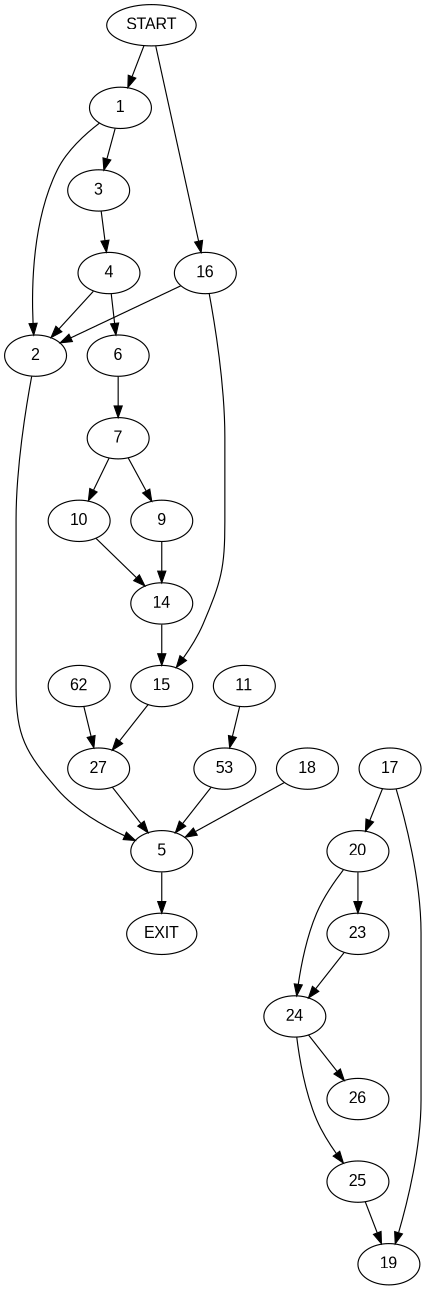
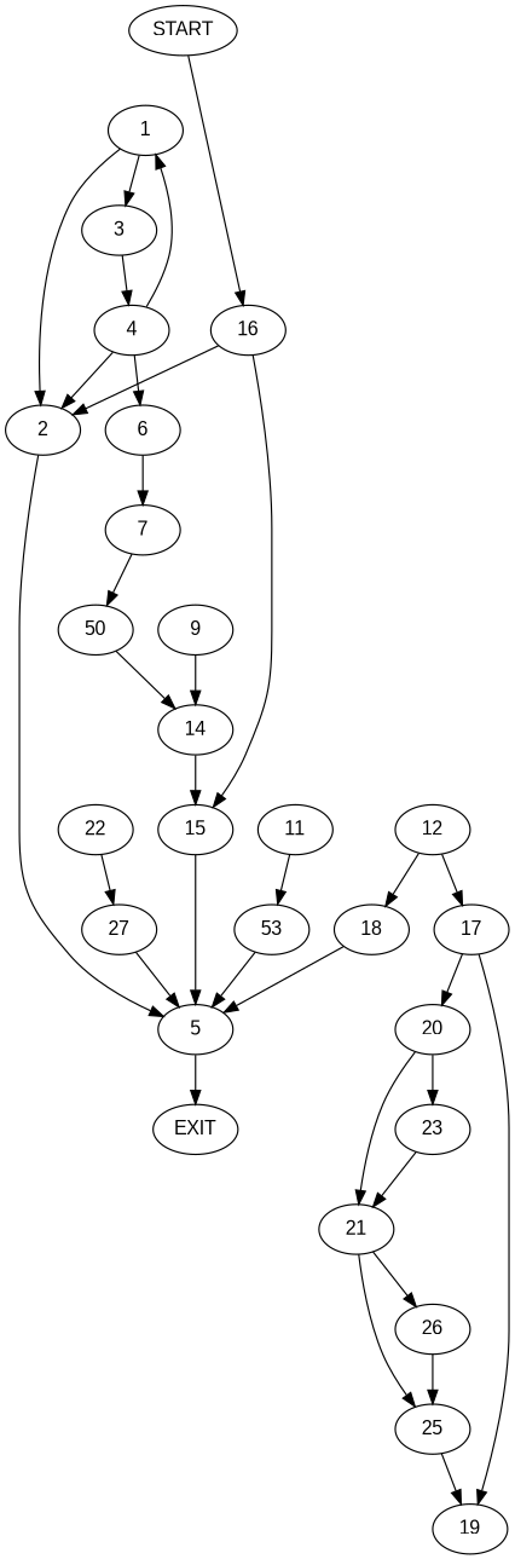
  digraph {
    fontname="Liberation Sans"
    node [fontname="Liberation Sans"]
    edge [fontname="Liberation Sans"]
    n1 [label=START]
    1
    16
    2
    3
    15
    n7 [label=EXIT]
    5
    4
    6
    7
    9
-   10
+   10 [label=50]
    14
    n15 [label=53]
    11
+   12
    17
    18
    19
    20
    23
-   24
-   22 [label=62]
+   24 [label=21]
+   22
    27
    25
    26
-   n1 -> 1
+   4 -> 1
    n1 -> 16
    1 -> 2
    1 -> 3
    16 -> 2
    16 -> 15
    2 -> 5
    3 -> 4
-   15 -> 27
+   15 -> 5
    5 -> n7
    4 -> 2
    4 -> 6
    6 -> 7
-   7 -> 9
    7 -> 10
    9 -> 14
    10 -> 14
    14 -> 15
    n15 -> 5
    11 -> n15
+   12 -> 17
+   12 -> 18
    17 -> 19
    17 -> 20
    18 -> 5
    20 -> 23
    20 -> 24
    23 -> 24
    24 -> 25
    24 -> 26
    22 -> 27
    27 -> 5
    25 -> 19
+   26 -> 25
  }
